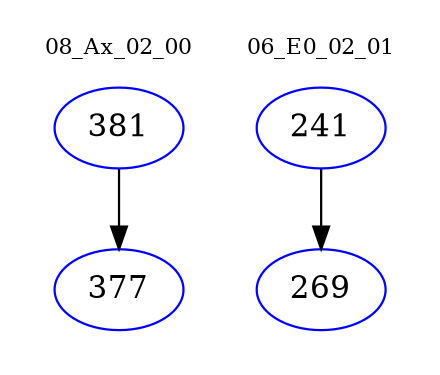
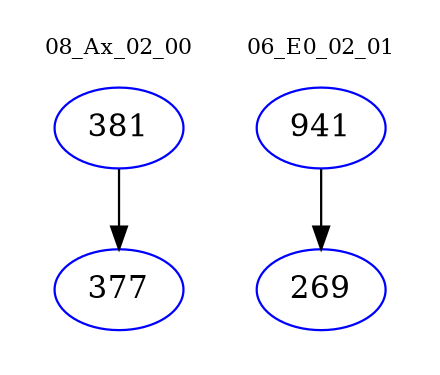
  digraph {
    node [color=blue]
    edge [color=black]
    n1 [label=381]
    n2 [label=377]
-   n3 [label=241]
+   n3 [label=941]
    n4 [label=269]
    subgraph cluster_1 {
      color=white
      fontsize=10
      label="08_Ax_02_00"
      n1
      n2
    }
    subgraph cluster_2 {
      color=white
      fontsize=10
      label="06_E0_02_01"
      n3
      n4
    }
    n1 -> n2
    n3 -> n4
  }
